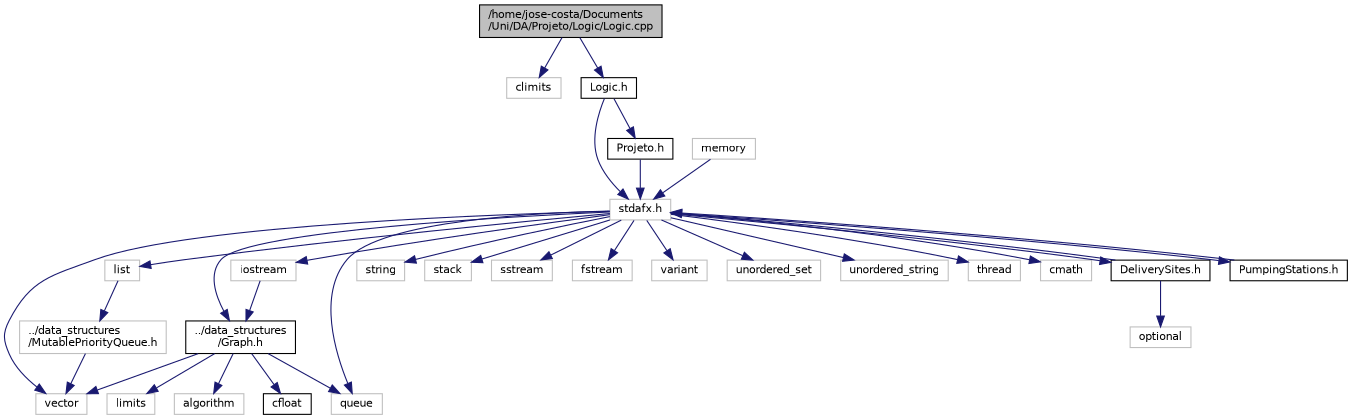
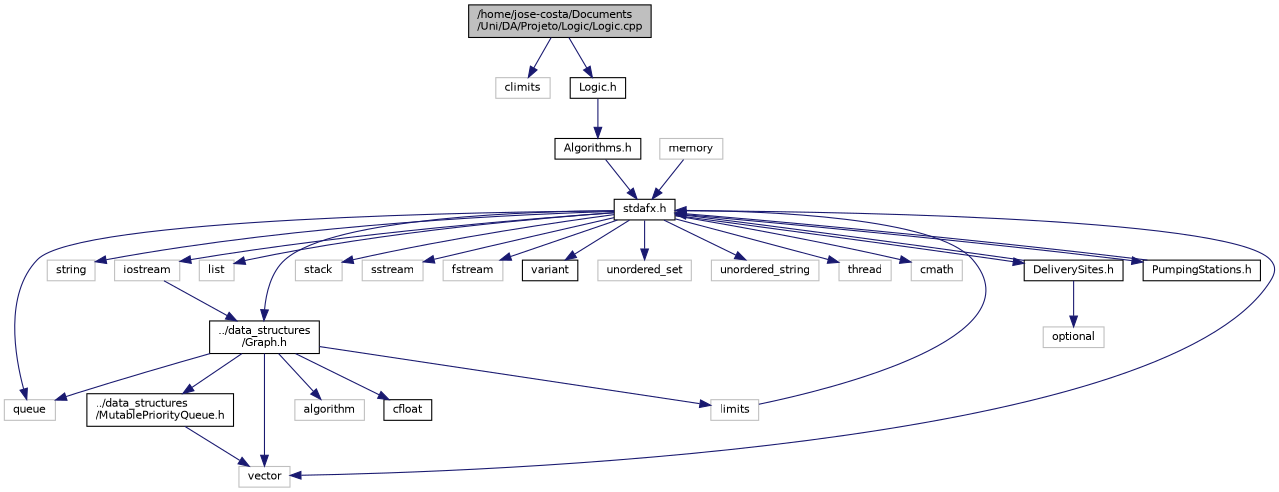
  digraph {
    node [color=grey75 fillcolor=white fontname=Helvetica fontsize=10 shape=record style=filled]
    edge [color=midnightblue fontname=Helvetica fontsize=10 labelfontname=Helvetica labelfontsize=10 style=solid]
    n1 [color=black fillcolor=grey75 fontcolor=black height=0.2 label="/home/jose-costa/Documents\l/Uni/DA/Projeto/Logic/Logic.cpp" width=0.4]
    n2 [height=0.2 label=climits width=0.4]
    n3 [color=black height=0.2 label="Logic.h" width=0.4]
-   n4 [height=0.2 label="stdafx.h" width=0.4]
-   n5 [color=black height=0.2 label="Projeto.h" width=0.4]
+   n4 [color=black height=0.2 label="stdafx.h" width=0.4]
+   n5 [color=black height=0.2 label="Algorithms.h" width=0.4]
    n6 [height=0.2 label=iostream width=0.4]
    n7 [height=0.2 label=string width=0.4]
    n8 [height=0.2 label=vector width=0.4]
    n9 [height=0.2 label=list width=0.4]
    n10 [height=0.2 label=queue width=0.4]
    n11 [height=0.2 label=stack width=0.4]
    n12 [height=0.2 label=sstream width=0.4]
    n13 [height=0.2 label=fstream width=0.4]
-   n14 [height=0.2 label=variant width=0.4]
+   n14 [color=black height=0.2 label=variant width=0.4]
    n15 [height=0.2 label=unordered_set width=0.4]
    n16 [height=0.2 label=unordered_string width=0.4]
    n17 [height=0.2 label=thread width=0.4]
    n18 [height=0.2 label=cmath width=0.4]
    n19 [color=black height=0.2 label="../data_structures\l/Graph.h" width=0.4]
    n20 [color=black height=0.2 label="DeliverySites.h" width=0.4]
    n21 [color=black height=0.2 label="PumpingStations.h" width=0.4]
    n22 [height=0.2 label=memory width=0.4]
    n23 [height=0.2 label=limits width=0.4]
    n24 [height=0.2 label=algorithm width=0.4]
    n25 [color=black height=0.2 label=cfloat width=0.4]
-   n26 [height=0.2 label="../data_structures\l/MutablePriorityQueue.h" width=0.4]
+   n26 [color=black height=0.2 label="../data_structures\l/MutablePriorityQueue.h" width=0.4]
    n27 [height=0.2 label=optional width=0.4]
    n1 -> n2
    n1 -> n3
-   n3 -> n4
+   n23 -> n4
    n3 -> n5
    n4 -> n6
    n4 -> n7
    n4 -> n8
    n4 -> n9
    n4 -> n10
    n4 -> n11
    n4 -> n12
    n4 -> n13
    n4 -> n14
    n4 -> n15
    n4 -> n16
    n4 -> n17
    n4 -> n18
    n4 -> n19
    n4 -> n20
    n4 -> n21
    n5 -> n4
    n6 -> n19
    n19 -> n8
    n19 -> n10
    n19 -> n23
    n19 -> n24
    n19 -> n25
-   n9 -> n26
+   n19 -> n26
    n20 -> n4
    n20 -> n27
    n21 -> n4
    n22 -> n4
    n26 -> n8
  }
